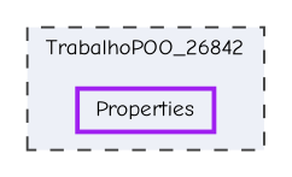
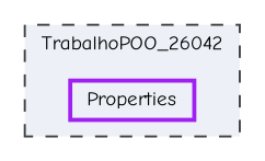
  digraph {
    compound=true
    fontname="Comic Neue"
    n1 [color=purple fillcolor="#edf0f7" fontname="Comic Neue" fontsize=10 height=0.2 label=Properties shape=box style="filled,bold" width=0.4]
    subgraph cluster_1 {
      bgcolor="#edf0f7"
      fontsize=10
-     label=TrabalhoPOO_26842
+     label=TrabalhoPOO_26042
      pencolor=grey25
      style="filled,dashed"
      n1
    }
  }
